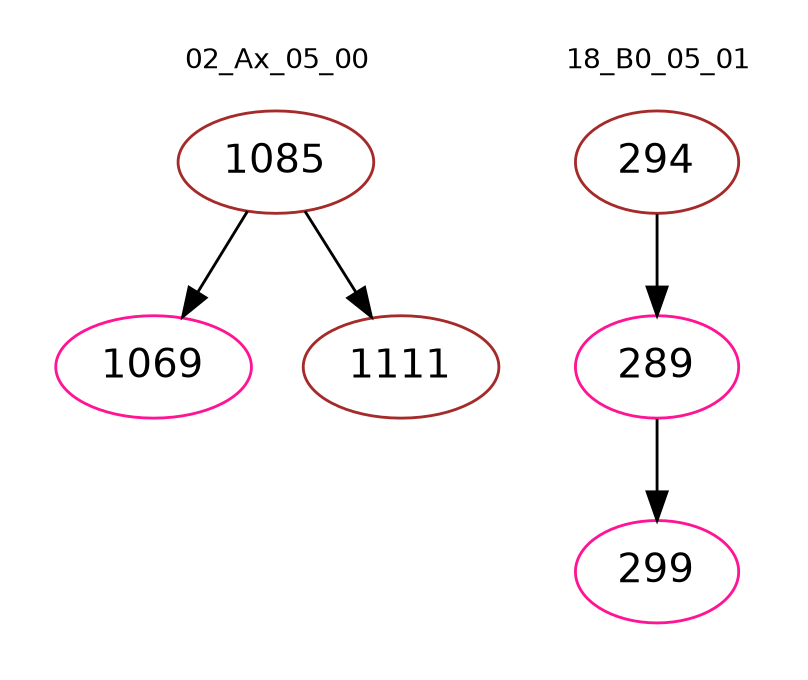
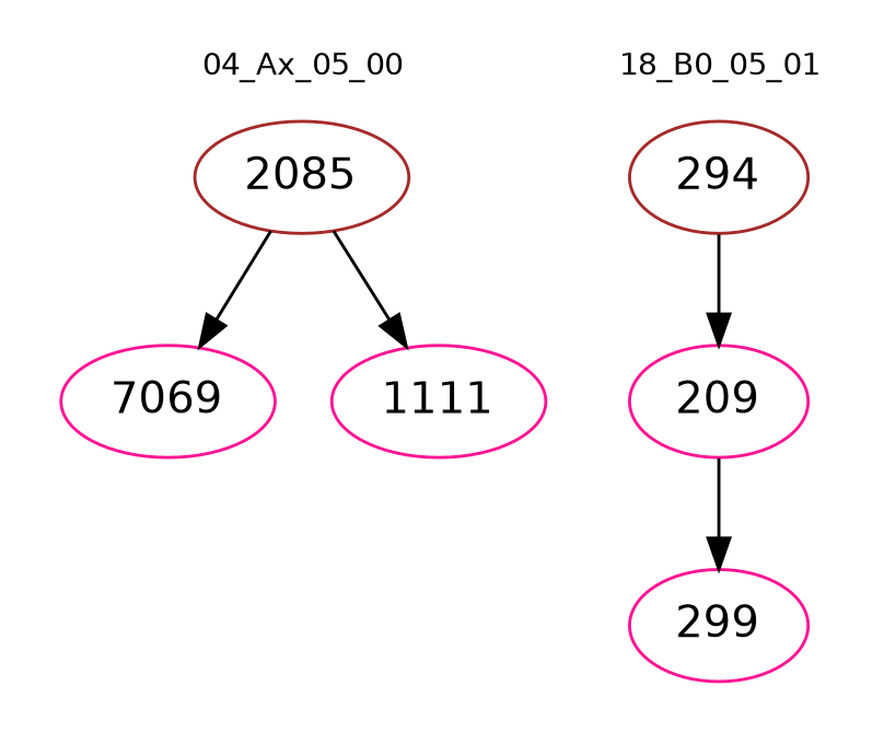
  digraph {
    fontname="DejaVu Sans"
    node [color=brown fontname="DejaVu Sans"]
    edge [color=black fontname="DejaVu Sans"]
-   n1 [label=1085]
-   n2 [color=deeppink label=1069]
-   n3 [label=1111]
-   n4 [color=deeppink label=289]
+   n1 [label=2085]
+   n2 [color=deeppink label=7069]
+   n3 [color=deeppink label=1111]
+   n4 [color=deeppink label=209]
    n5 [label=294]
    n6 [color=deeppink label=299]
    subgraph cluster_1 {
      color=white
      fontsize=10
-     label="02_Ax_05_00"
+     label="04_Ax_05_00"
      n1
      n2
      n3
    }
    subgraph cluster_2 {
      color=white
      fontsize=10
      label="18_B0_05_01"
      n4
      n5
      n6
    }
    n1 -> n2
    n1 -> n3
    n4 -> n6
    n5 -> n4
  }
